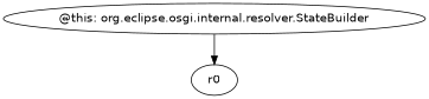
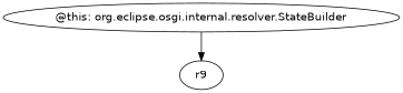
  digraph {
    fontname="DejaVu Sans"
    node [fontname="DejaVu Sans"]
    n1 [label="@this: org.eclipse.osgi.internal.resolver.StateBuilder"]
-   n2 [label=r0]
+   n2 [label=r9]
    n1 -> n2 [fontname="DejaVu Sans"]
  }
